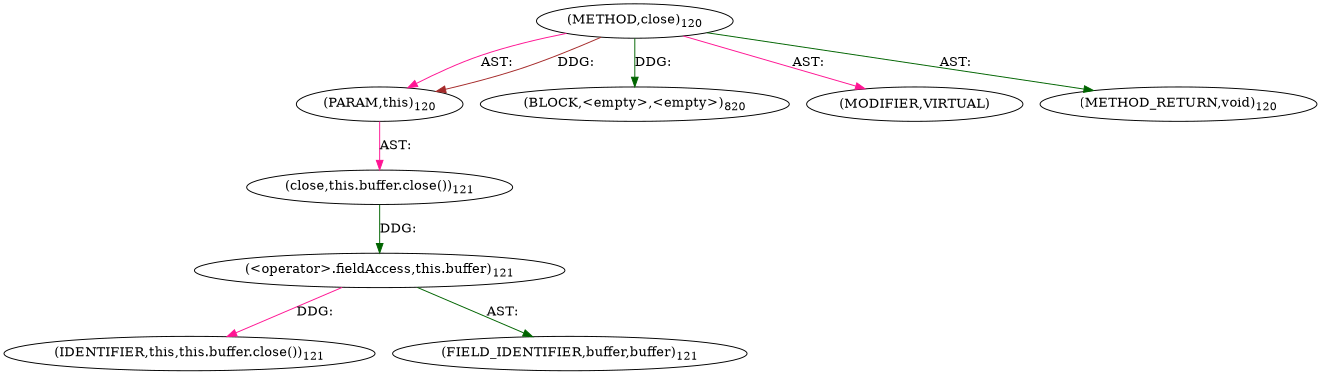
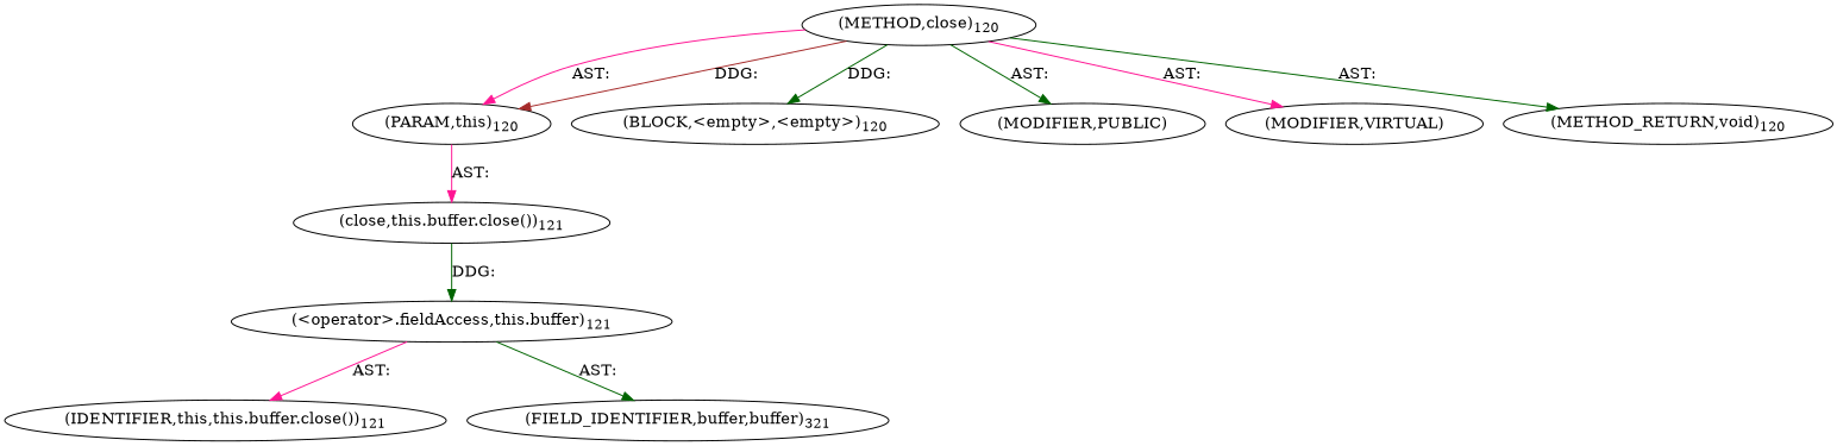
  digraph {
    edge [color=darkgreen]
    n1 [label=<(METHOD,close)<SUB>120</SUB>>]
    n2 [label=<(PARAM,this)<SUB>120</SUB>>]
-   n3 [label=<(BLOCK,&lt;empty&gt;,&lt;empty&gt;)<SUB>820</SUB>>]
+   n3 [label=<(BLOCK,&lt;empty&gt;,&lt;empty&gt;)<SUB>120</SUB>>]
+   n4 [label=<(MODIFIER,PUBLIC)>]
    n5 [label=<(MODIFIER,VIRTUAL)>]
    n6 [label=<(METHOD_RETURN,void)<SUB>120</SUB>>]
    n7 [label=<(close,this.buffer.close())<SUB>121</SUB>>]
    n8 [label=<(&lt;operator&gt;.fieldAccess,this.buffer)<SUB>121</SUB>>]
    n9 [label=<(IDENTIFIER,this,this.buffer.close())<SUB>121</SUB>>]
-   n10 [label=<(FIELD_IDENTIFIER,buffer,buffer)<SUB>121</SUB>>]
+   n10 [label=<(FIELD_IDENTIFIER,buffer,buffer)<SUB>321</SUB>>]
    n1 -> n2 [color=deeppink label="AST: "]
    n1 -> n2 [color=brown label="DDG: "]
    n1 -> n3 [label="DDG: "]
+   n1 -> n4 [label="AST: "]
    n1 -> n5 [color=deeppink label="AST: "]
    n1 -> n6 [label="AST: "]
    n2 -> n7 [color=deeppink label="AST: "]
    n7 -> n8 [label="DDG: "]
-   n8 -> n9 [color=deeppink label="DDG: "]
+   n8 -> n9 [color=deeppink label="AST: "]
    n8 -> n10 [label="AST: "]
  }
